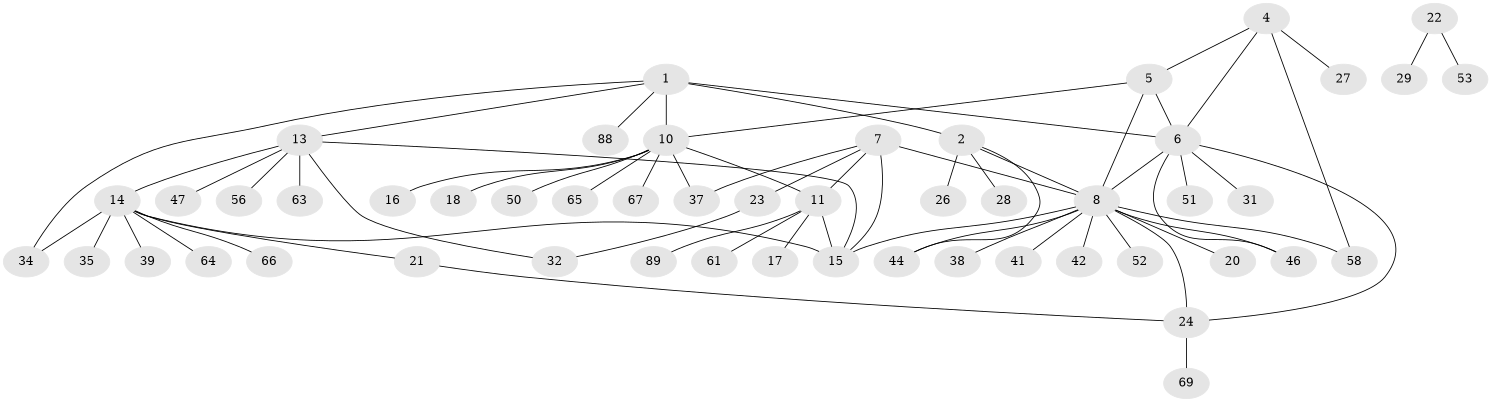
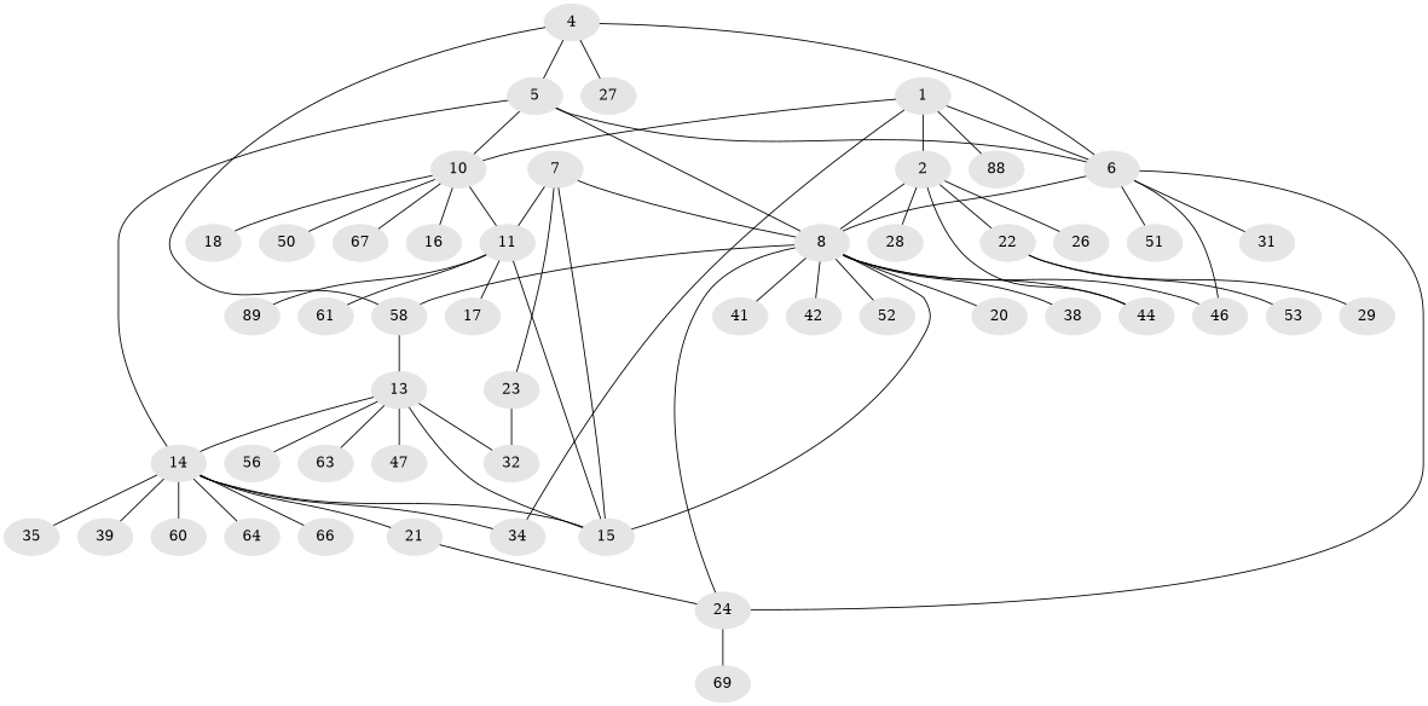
  graph {
    node [color=gray90 style=filled]
    1 [super="+3"]
    2 [super="+59"]
    6 [super="+25"]
    10 [super="+12"]
    13 [super="+49"]
    34
    n7 [label=88]
    8 [super="+9"]
    22 [super="+36"]
    26
    28
    44
    24 [super="+30"]
    31 [super="+57"]
    46
    51
    11 [super="+62"]
-   37
    16
    18
    50
-   65
    67
    14 [super="+33"]
    15 [super="+43"]
    32 [super="+55"]
    47
    56
    63
    58
    20
    38
    41
    42
    52
    29
    53
    4 [super="+45"]
    5 [super="+68"]
    27
    21
    35
    39
+   60
    64
    66
    69
    7 [super="+40"]
    23
    17
    n51 [label=89]
    61
    1 -- 2 [weight=2]
    1 -- 6
    1 -- 10
-   1 -- 13
+   58 -- 13
    1 -- 34
    1 -- n7
    2 -- 8
+   2 -- 22
    2 -- 26
    2 -- 28
    2 -- 44
    6 -- 8
    6 -- 24
    6 -- 31
    6 -- 46
    6 -- 51
    10 -- 11 [weight=2]
-   10 -- 37
    10 -- 16
    10 -- 18
    10 -- 50
-   10 -- 65
    10 -- 67
    13 -- 14
    13 -- 15
    13 -- 32
    13 -- 47
    13 -- 56
    13 -- 63
    8 -- 44
    8 -- 24
    8 -- 46
    8 -- 15
    8 -- 58
    8 -- 20
    8 -- 38
    8 -- 41
    8 -- 42
    8 -- 52
    22 -- 29
    22 -- 53
    24 -- 69
    11 -- 15
    11 -- 17
    11 -- n51
    11 -- 61
    14 -- 34
    14 -- 15
    14 -- 21
    14 -- 35
    14 -- 39
+   14 -- 60
    14 -- 64
    14 -- 66
    4 -- 6
    4 -- 58
    4 -- 5
    4 -- 27
    5 -- 6
    5 -- 10
    5 -- 8
+   5 -- 14
    21 -- 24
    7 -- 8 [weight=2]
    7 -- 11
-   7 -- 37
    7 -- 15
    7 -- 23
    23 -- 32
  }
